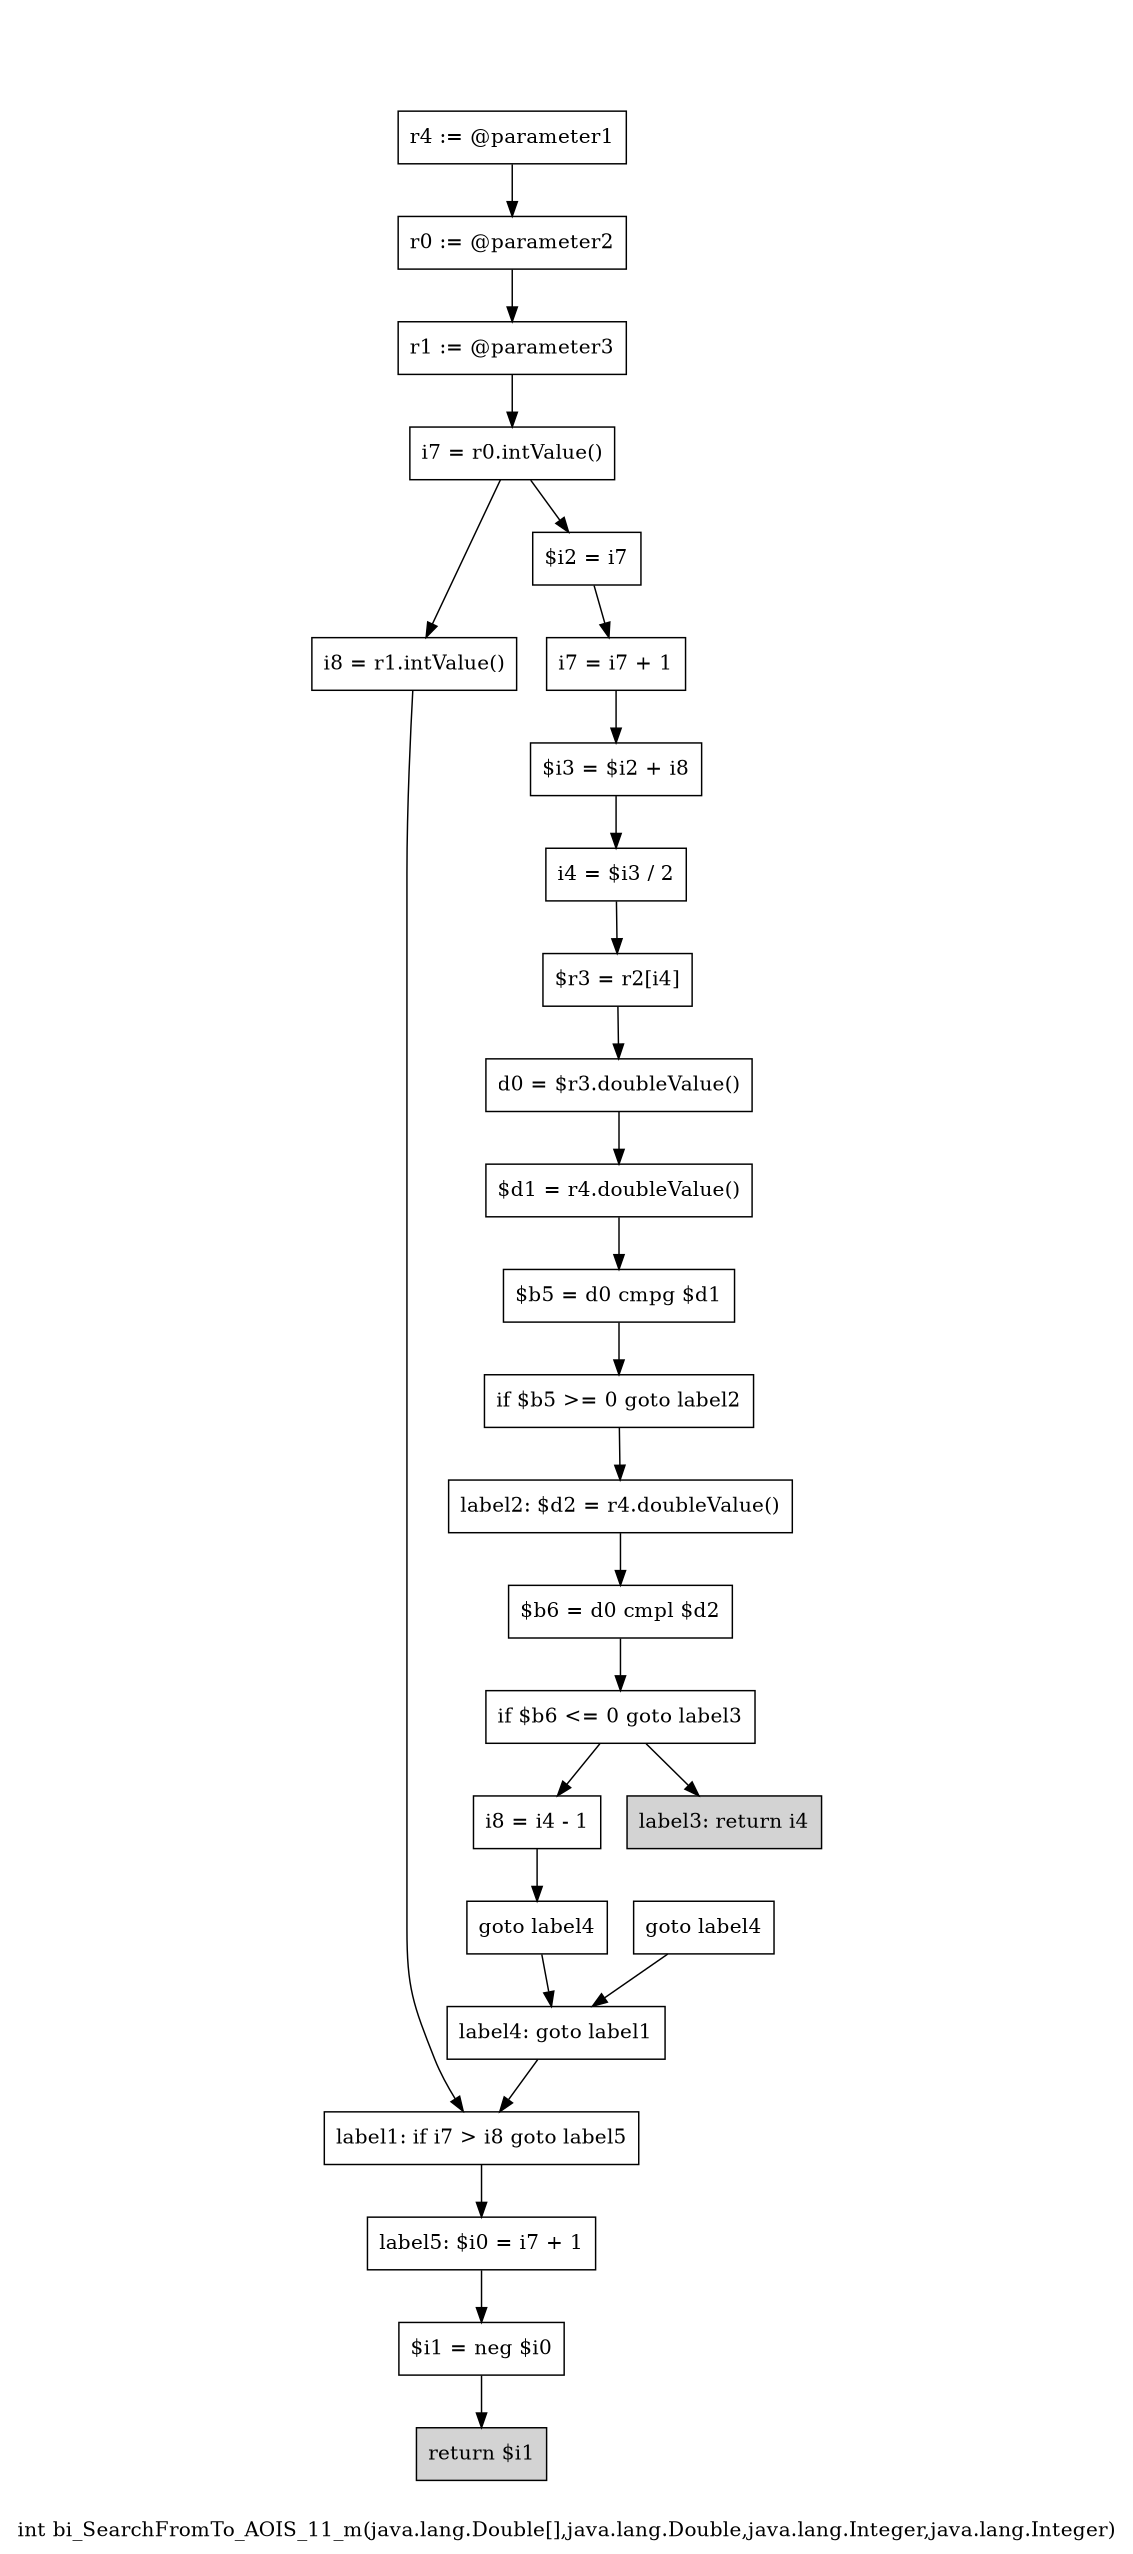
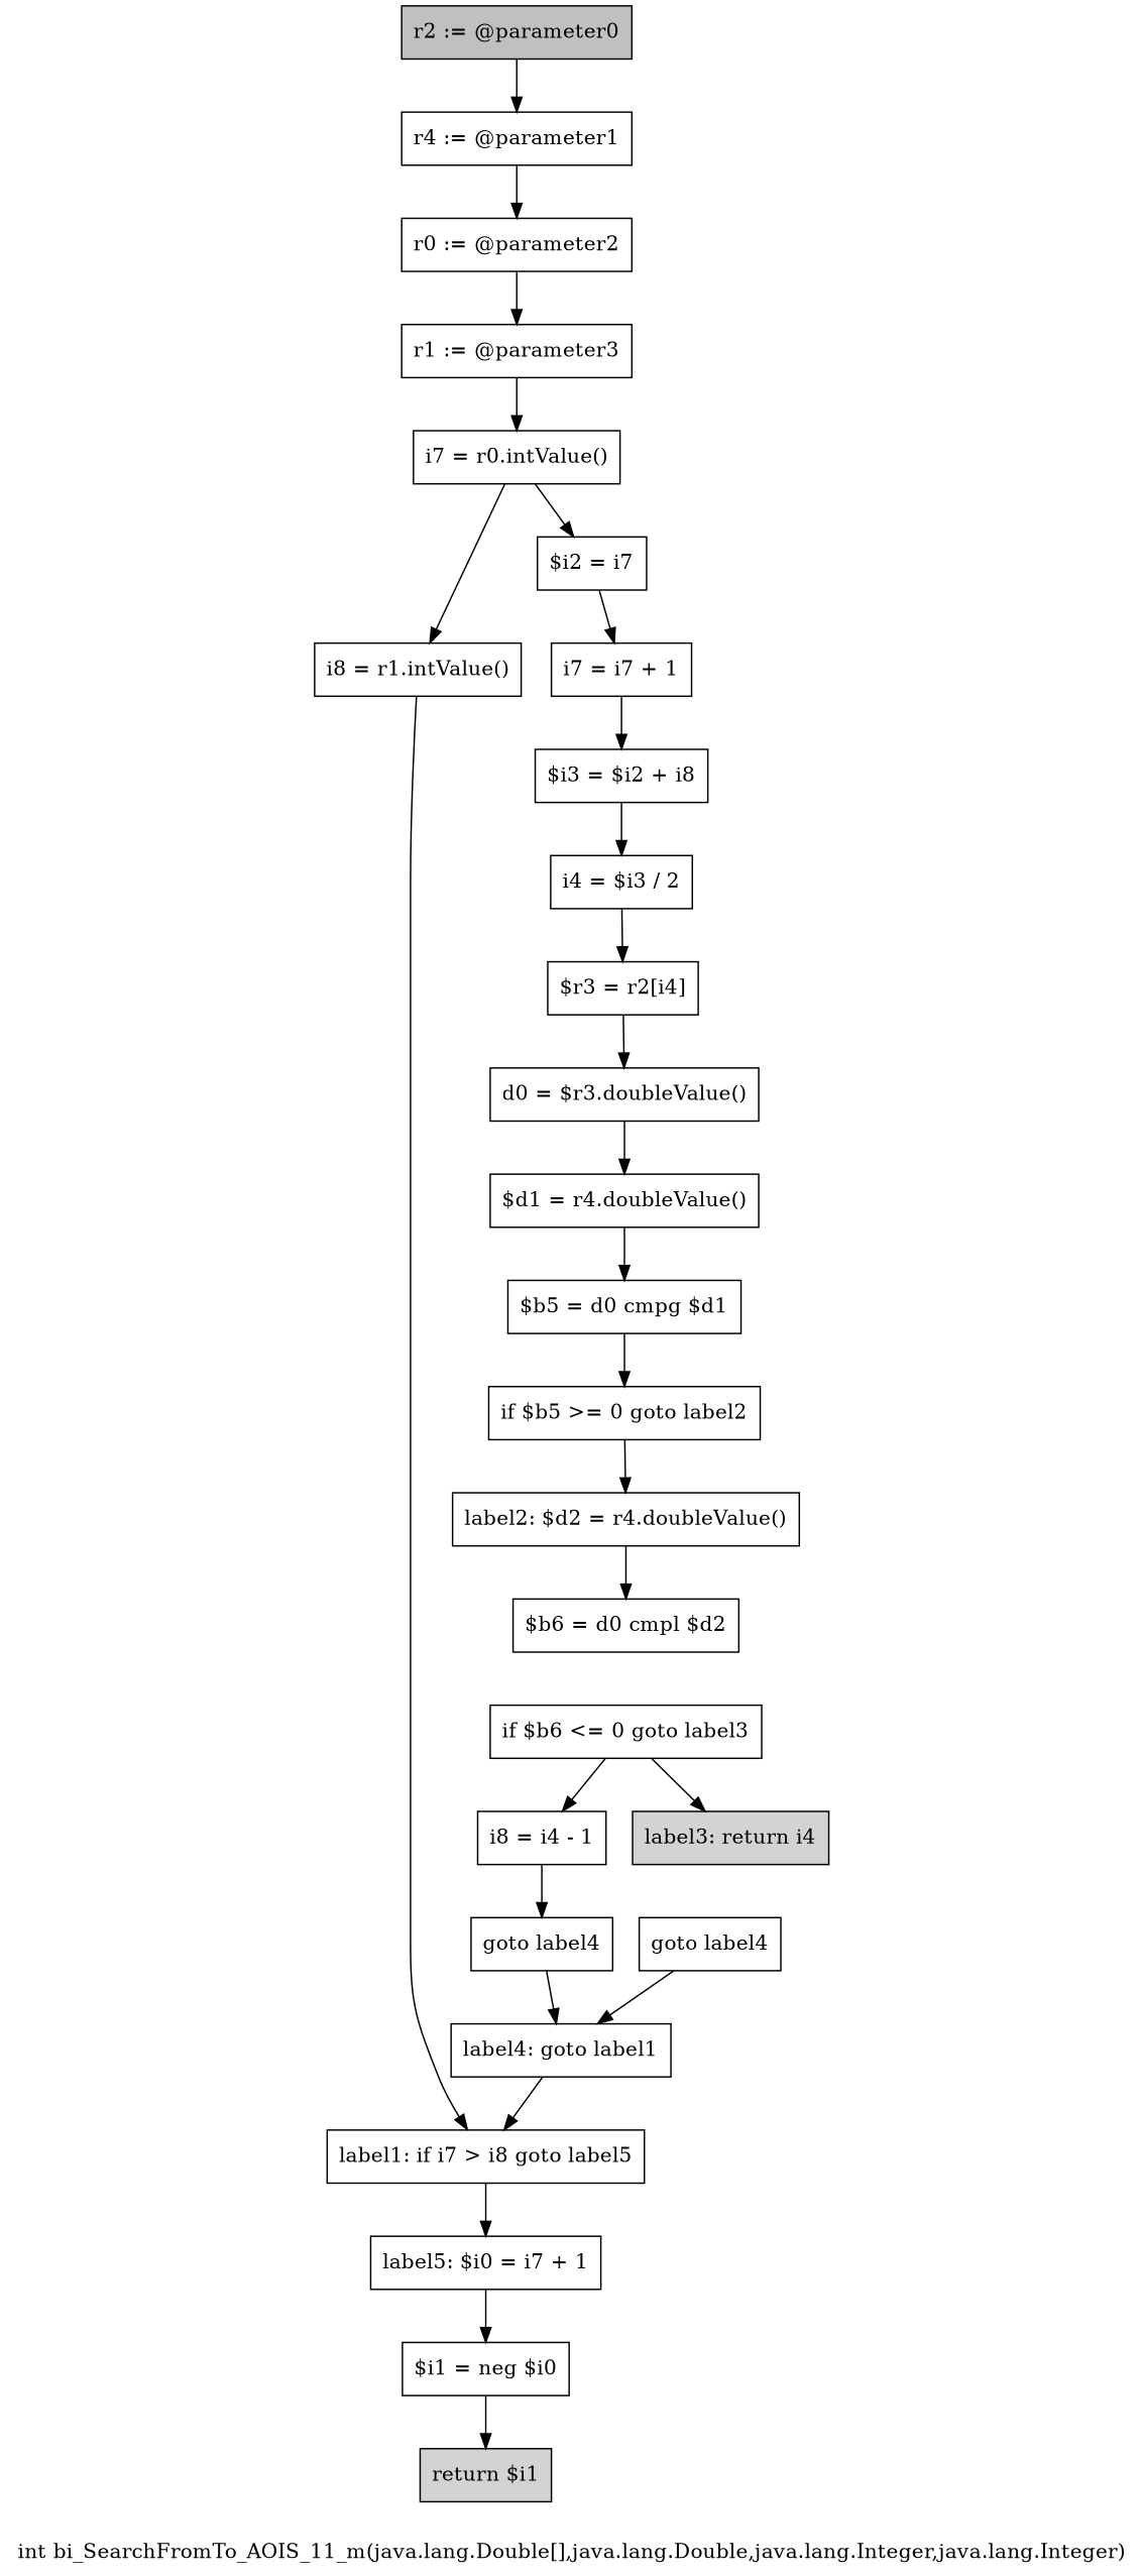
  digraph {
    label="int bi_SearchFromTo_AOIS_11_m(java.lang.Double[],java.lang.Double,java.lang.Integer,java.lang.Integer)"
    node [shape=box]
+   n1 [fillcolor=gray label="r2 := @parameter0" style=filled]
    n2 [label="r4 := @parameter1"]
    n3 [label="r0 := @parameter2"]
    n4 [label="r1 := @parameter3"]
    n5 [label="i7 = r0.intValue()"]
    n6 [label="i8 = r1.intValue()"]
    n7 [label="$i2 = i7"]
    n8 [label="label1: if i7 > i8 goto label5"]
    n9 [label="label5: $i0 = i7 + 1"]
    n10 [label="i7 = i7 + 1"]
    n11 [label="$i1 = neg $i0"]
    n12 [label="$i3 = $i2 + i8"]
    n13 [fillcolor=lightgray label="return $i1" style=filled]
    n14 [label="i4 = $i3 / 2"]
    n15 [label="$r3 = r2[i4]"]
    n16 [label="d0 = $r3.doubleValue()"]
    n17 [label="$d1 = r4.doubleValue()"]
    n18 [label="$b5 = d0 cmpg $d1"]
    n19 [label="if $b5 >= 0 goto label2"]
    n20 [label="label2: $d2 = r4.doubleValue()"]
    n21 [label="$b6 = d0 cmpl $d2"]
    n22 [label="goto label4"]
    n23 [label="label4: goto label1"]
    n24 [label="if $b6 <= 0 goto label3"]
    n25 [label="i8 = i4 - 1"]
    n26 [fillcolor=lightgray label="label3: return i4" style=filled]
    n27 [label="goto label4"]
+   n1 -> n2
    n2 -> n3
    n3 -> n4
    n4 -> n5
    n5 -> n6
    n5 -> n7
    n6 -> n8
    n7 -> n10
    n8 -> n9
    n9 -> n11
    n10 -> n12
    n11 -> n13
    n12 -> n14
    n14 -> n15
    n15 -> n16
    n16 -> n17
    n17 -> n18
    n18 -> n19
    n19 -> n20
    n20 -> n21
-   n21 -> n24
    n22 -> n23
    n23 -> n8
    n24 -> n25
    n24 -> n26
    n25 -> n27
    n27 -> n23
  }
